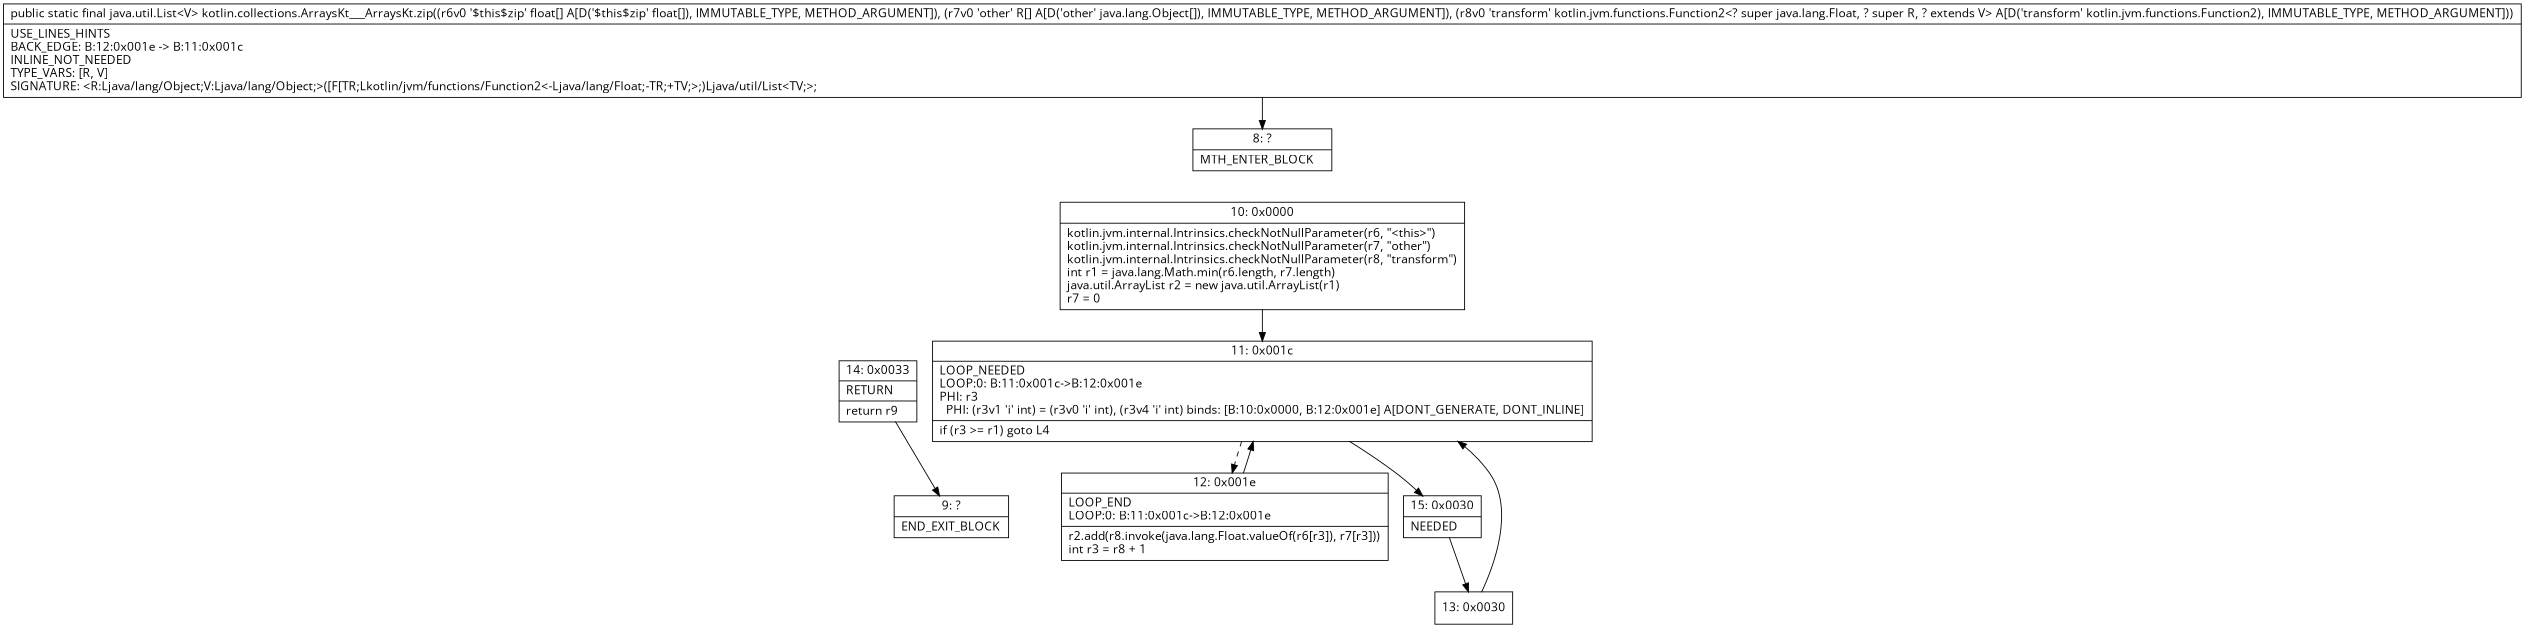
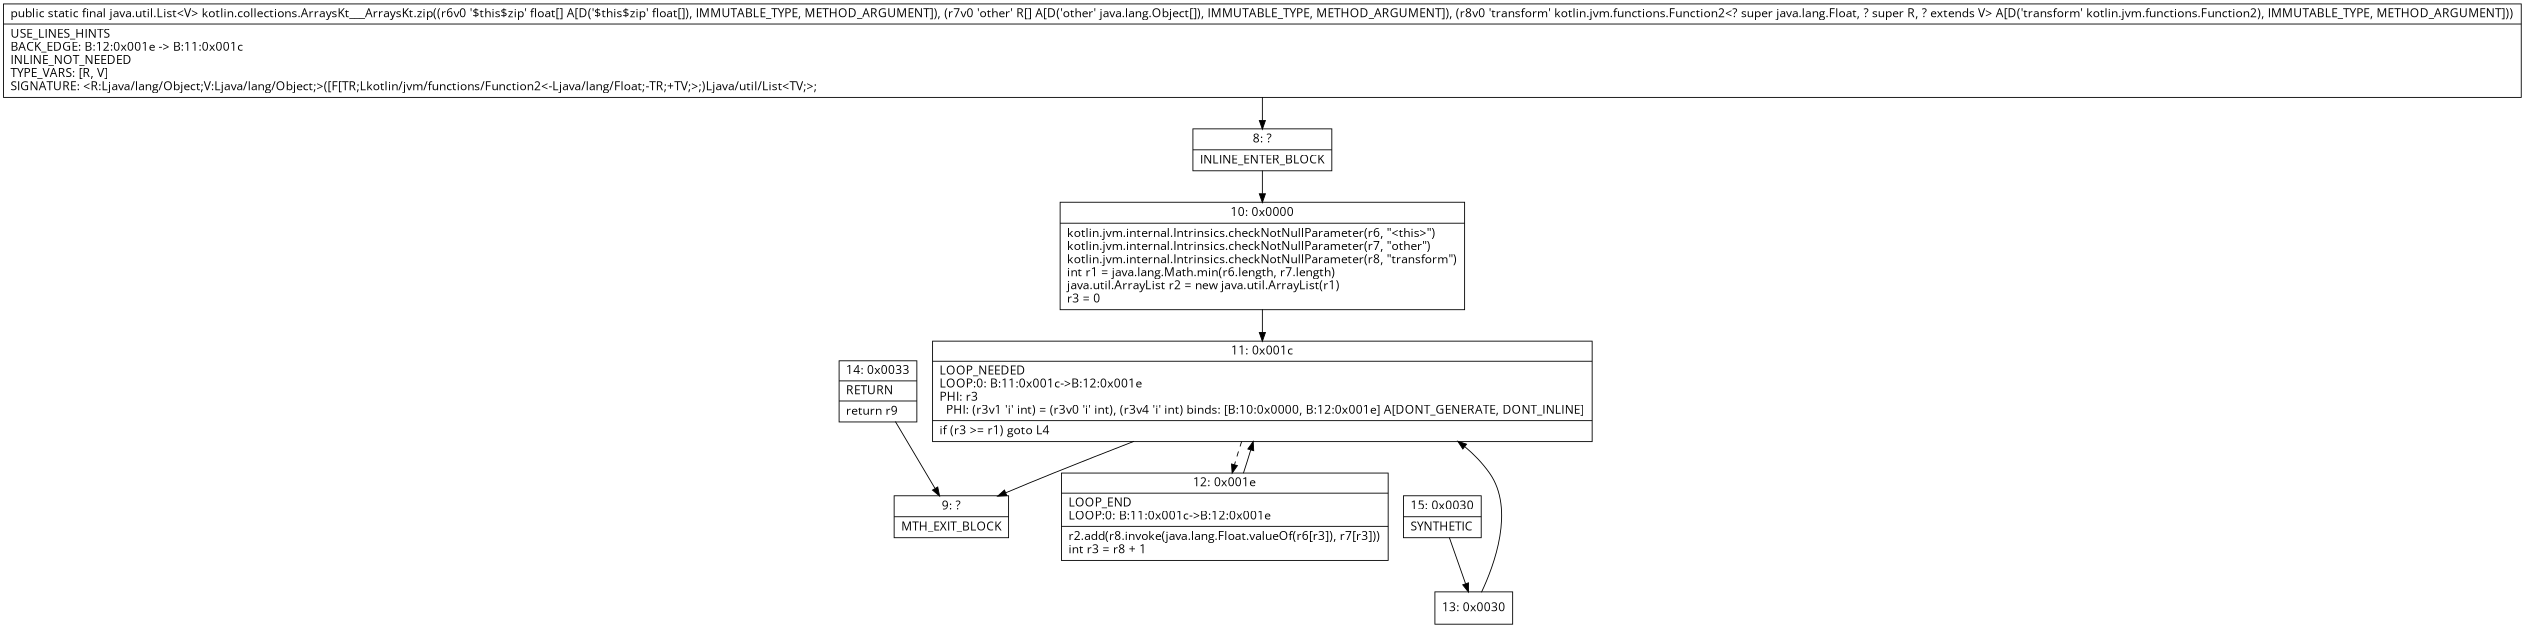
  digraph {
    fontname="Open Sans"
    node [fontname="Open Sans" shape=record]
    edge [fontname="Open Sans"]
-   n1 [label="{8\:\ ?|MTH_ENTER_BLOCK\l}"]
-   n2 [label="{10\:\ 0x0000|kotlin.jvm.internal.Intrinsics.checkNotNullParameter(r6, \"\<this\>\")\lkotlin.jvm.internal.Intrinsics.checkNotNullParameter(r7, \"other\")\lkotlin.jvm.internal.Intrinsics.checkNotNullParameter(r8, \"transform\")\lint r1 = java.lang.Math.min(r6.length, r7.length)\ljava.util.ArrayList r2 = new java.util.ArrayList(r1)\lr7 = 0\l}"]
+   n1 [label="{8\:\ ?|INLINE_ENTER_BLOCK\l}"]
+   n2 [label="{10\:\ 0x0000|kotlin.jvm.internal.Intrinsics.checkNotNullParameter(r6, \"\<this\>\")\lkotlin.jvm.internal.Intrinsics.checkNotNullParameter(r7, \"other\")\lkotlin.jvm.internal.Intrinsics.checkNotNullParameter(r8, \"transform\")\lint r1 = java.lang.Math.min(r6.length, r7.length)\ljava.util.ArrayList r2 = new java.util.ArrayList(r1)\lr3 = 0\l}"]
    n3 [label="{11\:\ 0x001c|LOOP_NEEDED\lLOOP:0: B:11:0x001c\-\>B:12:0x001e\lPHI: r3 \l  PHI: (r3v1 'i' int) = (r3v0 'i' int), (r3v4 'i' int) binds: [B:10:0x0000, B:12:0x001e] A[DONT_GENERATE, DONT_INLINE]\l|if (r3 \>= r1) goto L4\l}"]
    n4 [label="{12\:\ 0x001e|LOOP_END\lLOOP:0: B:11:0x001c\-\>B:12:0x001e\l|r2.add(r8.invoke(java.lang.Float.valueOf(r6[r3]), r7[r3]))\lint r3 = r8 + 1\l}"]
-   n5 [label="{15\:\ 0x0030|NEEDED\l}"]
+   n5 [label="{15\:\ 0x0030|SYNTHETIC\l}"]
    n6 [label="{13\:\ 0x0030}"]
    n7 [label="{14\:\ 0x0033|RETURN\l|return r9\l}"]
-   n8 [label="{9\:\ ?|END_EXIT_BLOCK\l}"]
+   n8 [label="{9\:\ ?|MTH_EXIT_BLOCK\l}"]
    n9 [label="{public static final java.util.List\<V\> kotlin.collections.ArraysKt___ArraysKt.zip((r6v0 '$this$zip' float[] A[D('$this$zip' float[]), IMMUTABLE_TYPE, METHOD_ARGUMENT]), (r7v0 'other' R[] A[D('other' java.lang.Object[]), IMMUTABLE_TYPE, METHOD_ARGUMENT]), (r8v0 'transform' kotlin.jvm.functions.Function2\<? super java.lang.Float, ? super R, ? extends V\> A[D('transform' kotlin.jvm.functions.Function2), IMMUTABLE_TYPE, METHOD_ARGUMENT]))  | USE_LINES_HINTS\lBACK_EDGE: B:12:0x001e \-\> B:11:0x001c\lINLINE_NOT_NEEDED\lTYPE_VARS: [R, V]\lSIGNATURE: \<R:Ljava\/lang\/Object;V:Ljava\/lang\/Object;\>([F[TR;Lkotlin\/jvm\/functions\/Function2\<\-Ljava\/lang\/Float;\-TR;+TV;\>;)Ljava\/util\/List\<TV;\>;\l}"]
+   n1 -> n2
    n2 -> n3
    n3 -> n4 [style=dashed]
-   n3 -> n5
+   n3 -> n8
    n4 -> n3
    n5 -> n6
    n6 -> n3
    n7 -> n8
    n9 -> n1
  }
